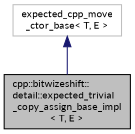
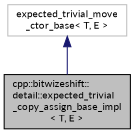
  digraph {
    fontname=Lato
    node [fontname=Lato fontsize=10 shape=record style=filled]
    n1 [color=black fillcolor=grey75 fontcolor=black height=0.2 label="cpp::bitwizeshift::\ldetail::expected_trivial\l_copy_assign_base_impl\l\< T, E \>" width=0.4]
-   n2 [color=grey75 fillcolor=white height=0.2 label="expected_cpp_move\l_ctor_base\< T, E \>" width=0.4]
+   n2 [color=grey75 fillcolor=white height=0.2 label="expected_trivial_move\l_ctor_base\< T, E \>" width=0.4]
    n2 -> n1 [color=midnightblue dir=back fontname=Lato fontsize=10 labelfontname=Helvetica labelfontsize=10 style=solid]
  }
